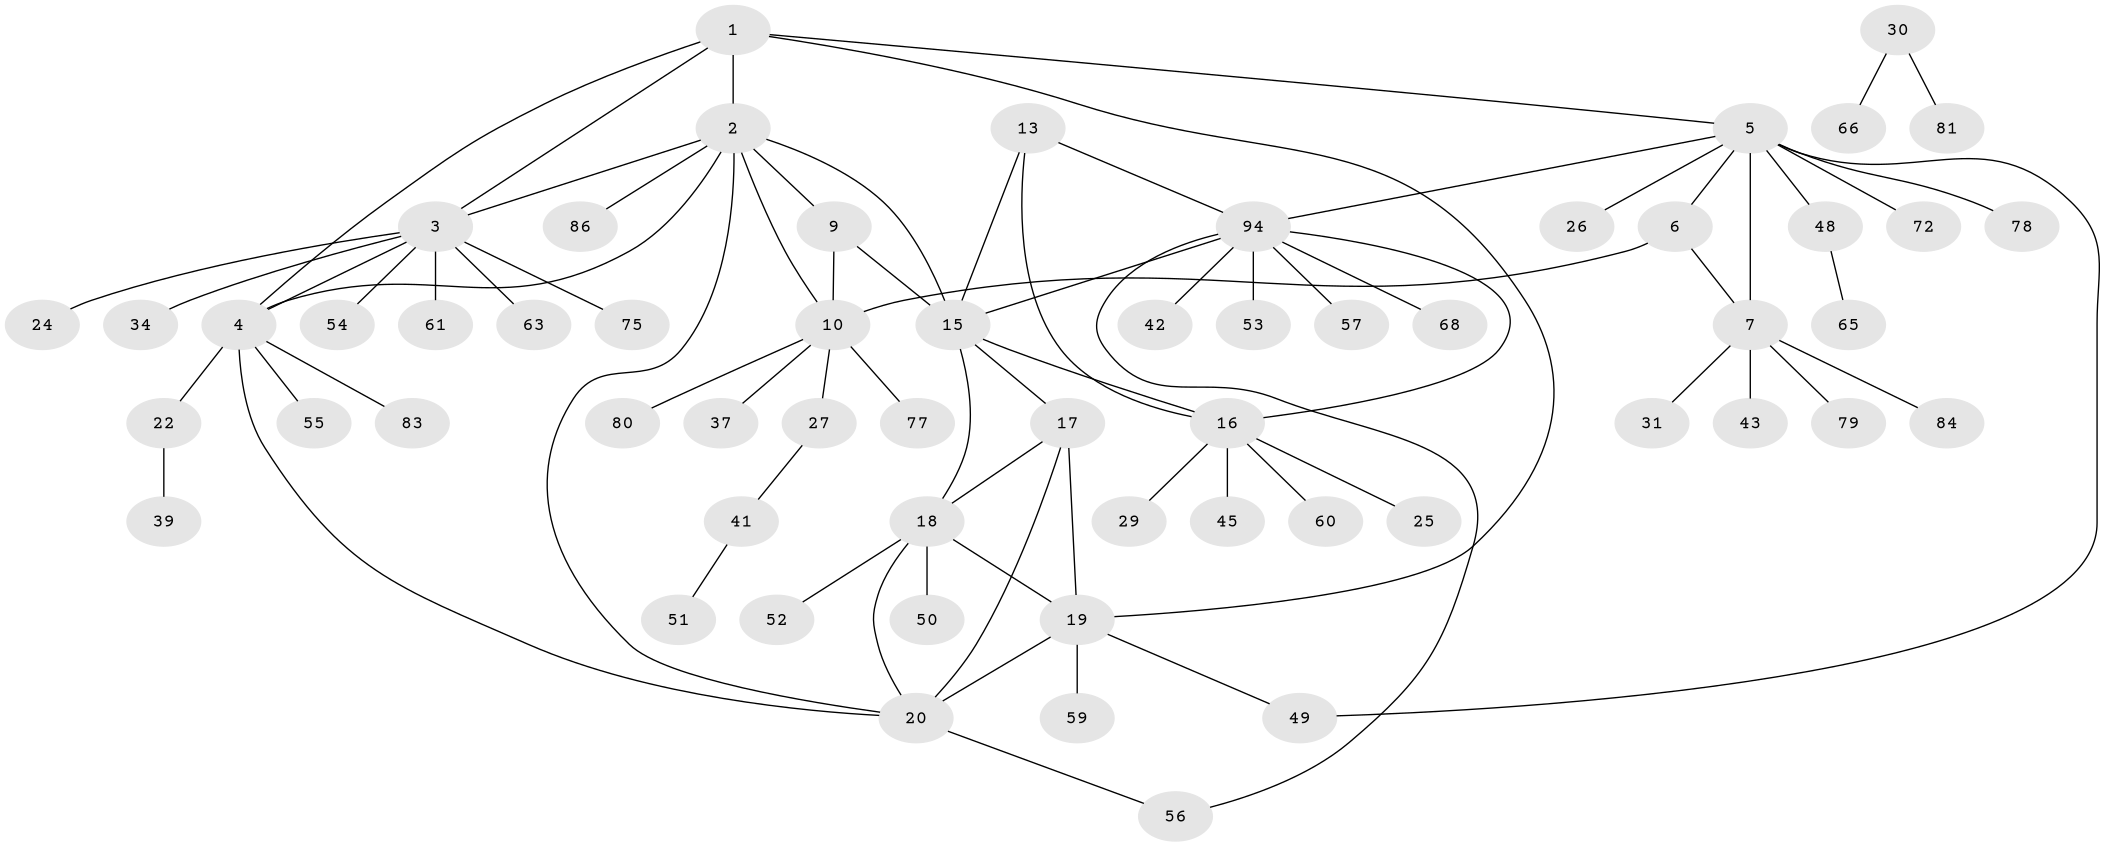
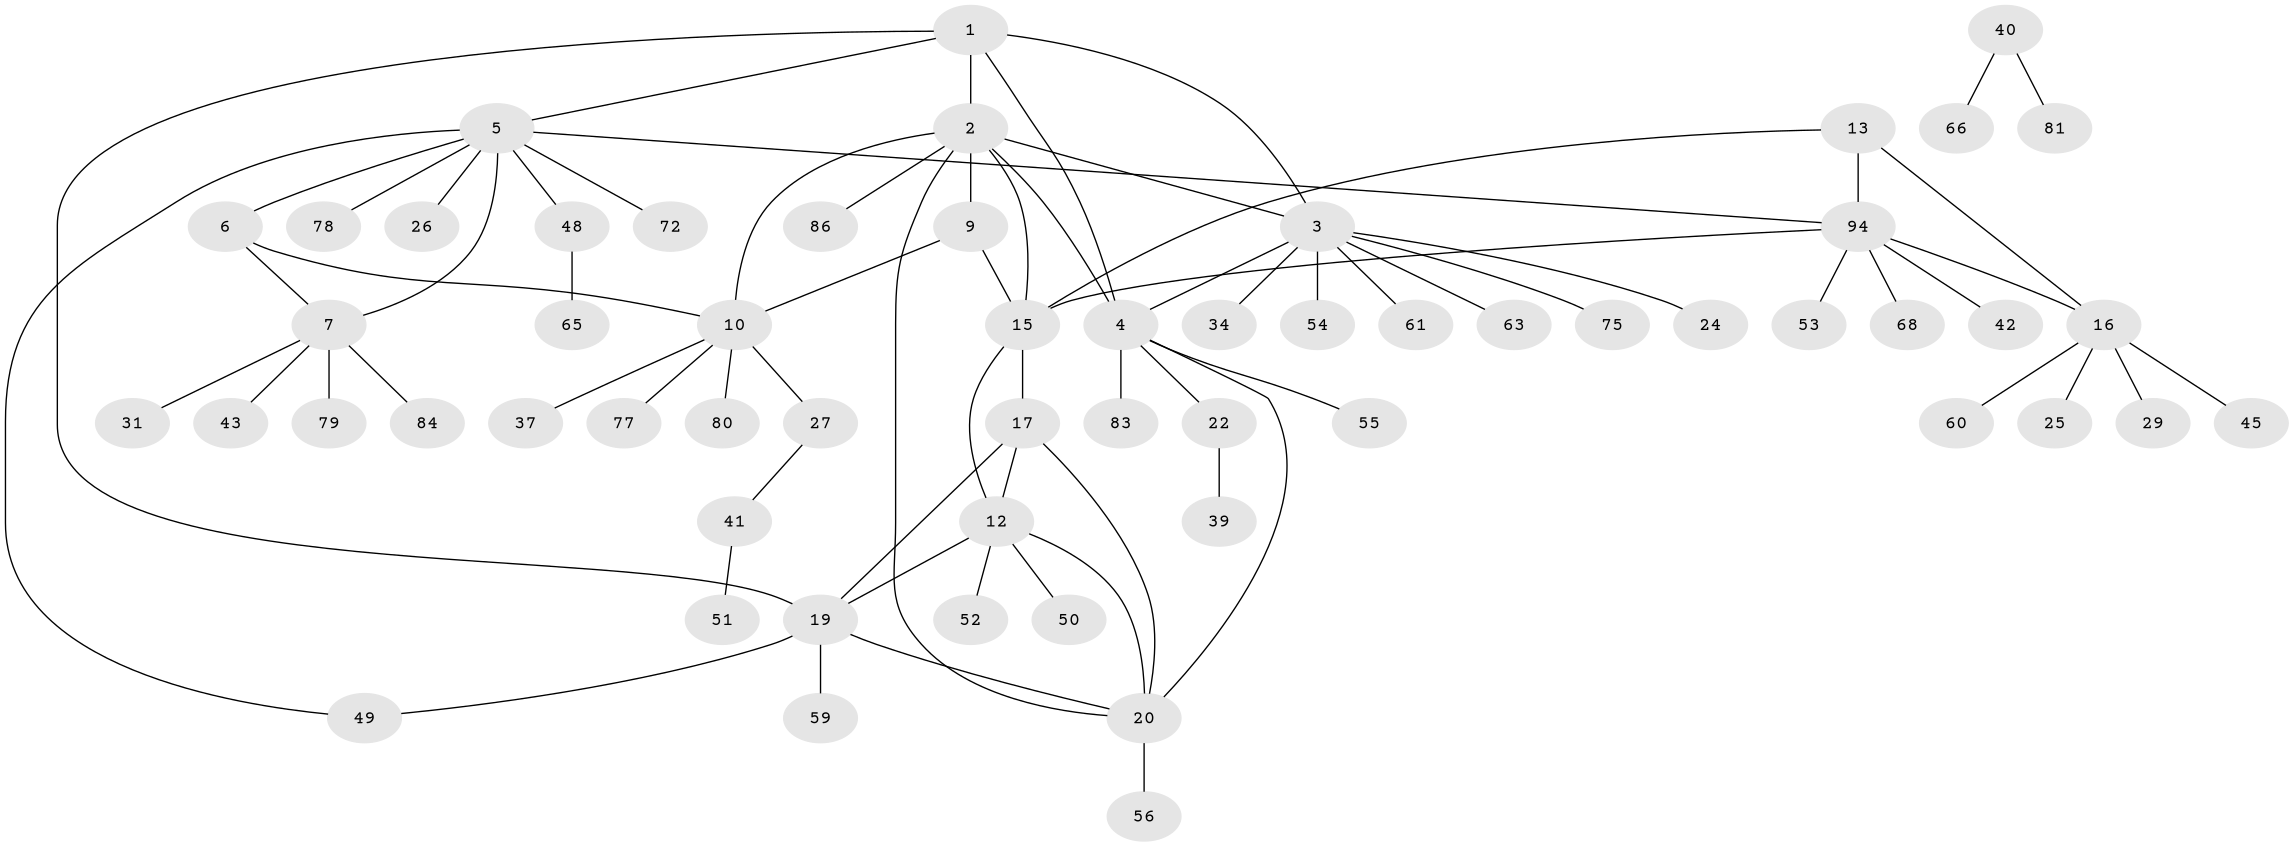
  graph {
    fontname="Courier Prime"
    node [color=gray90 fontname="Courier Prime" style=filled]
    edge [fontname="Courier Prime"]
    1 [super="+67"]
    2 [super="+11"]
    3 [super="+36"]
    4 [super="+87"]
    5 [super="+8"]
    19 [super="+70"]
    9 [super="+12"]
    10 [super="+32"]
    15 [super="+35"]
    20 [super="+76"]
    86
    24 [super="+69"]
    34
    54
    61 [super="+64"]
    63
    75
    22
    55 [super="+58"]
    83
    6 [super="+47"]
    7 [super="+82"]
    n23 [label=94 super="+21"]
    26
    48 [super="+71"]
    49
    72
    78
    59
    27
    37
    77
    80
-   18 [super="+23"]
+   18 [super="+23" label=12]
    16 [super="+40"]
    17 [super="+38"]
    56
    39 [super="+85"]
    31 [super="+33"]
    43
    79
    84
    42 [super="+73"]
    53
-   57
    68
    50
    52
    65
    41
    13 [super="+44"]
    25
    29
    45
    60
    51
-   30 [super="+74"]
+   30 [super="+74" label=40]
    66
    81
    1 -- 2
    1 -- 3
    1 -- 4
    1 -- 5
    1 -- 19
    2 -- 3
    2 -- 4
    2 -- 9 [weight=2]
    2 -- 10
    2 -- 15
    2 -- 20
    2 -- 86
    3 -- 4
    3 -- 24
    3 -- 34
    3 -- 54
    3 -- 61
    3 -- 63
    3 -- 75
    4 -- 20
    4 -- 22
    4 -- 55
    4 -- 83
    5 -- 6 [weight=2]
    5 -- 7 [weight=2]
    5 -- n23
    5 -- 26
    5 -- 48
    5 -- 49
    5 -- 72
    5 -- 78
    19 -- 20
    19 -- 49
    19 -- 59
    9 -- 10 [weight=2]
    9 -- 15
    10 -- 27
    10 -- 37
    10 -- 77
    10 -- 80
    15 -- 18
-   15 -- 16
    15 -- 17
    20 -- 56
    22 -- 39
    6 -- 10
    6 -- 7
    7 -- 31
    7 -- 43
    7 -- 79
    7 -- 84
    n23 -- 15
    n23 -- 16
-   n23 -- 56
    n23 -- 42
    n23 -- 53
-   n23 -- 57
    n23 -- 68
    48 -- 65
    27 -- 41
    18 -- 19
    18 -- 20
    18 -- 50
    18 -- 52
    16 -- 25
    16 -- 29
    16 -- 45
    16 -- 60
    17 -- 19
    17 -- 20
    17 -- 18
    41 -- 51
    13 -- 15
    13 -- n23
    13 -- 16
    30 -- 66
    30 -- 81
  }
